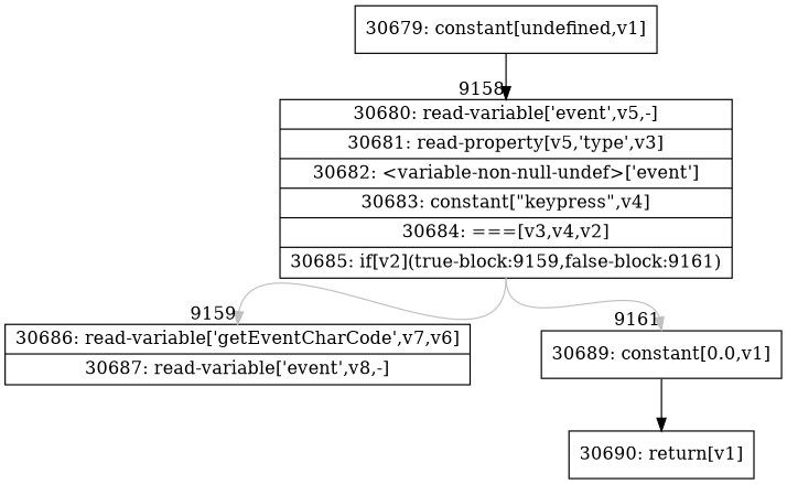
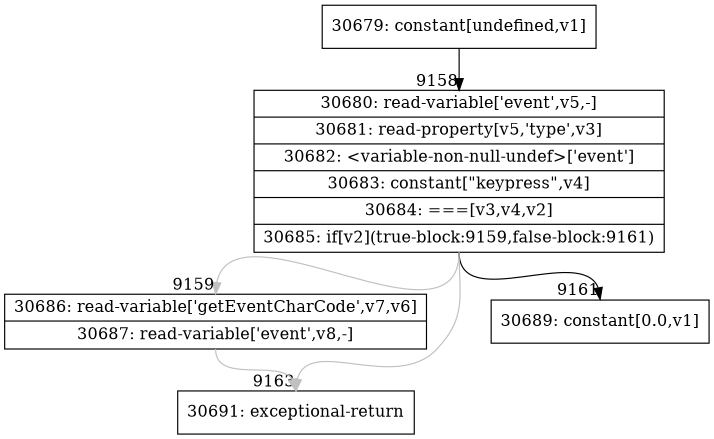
  digraph {
    rankdir=TD
    node [shape=record]
    edge [headport=n tailport=s]
    n1 [label="{30679: constant[undefined,v1]}"]
    n2 [label="{30680: read-variable['event',v5,-]|30681: read-property[v5,'type',v3]|30682: \<variable-non-null-undef\>['event']|30683: constant[\"keypress\",v4]|30684: ===[v3,v4,v2]|30685: if[v2](true-block:9159,false-block:9161)}"]
    n3 [label="{30686: read-variable['getEventCharCode',v7,v6]|30687: read-variable['event',v8,-]}"]
    n4 [label="{30689: constant[0.0,v1]}"]
-   n6 [label="{30690: return[v1]}"]
+   n5 [label="{30691: exceptional-return}"]
    n1 -> n2 [headlabel="      9158"]
    n2 -> n3 [color=gray headlabel="      9159"]
-   n2 -> n4 [headlabel="      9161" color=gray]
-   n4 -> n6
+   n2 -> n4 [headlabel="      9161"]
+   n2 -> n5 [color=gray headlabel="      9163"]
+   n3 -> n5 [color=gray]
  }
